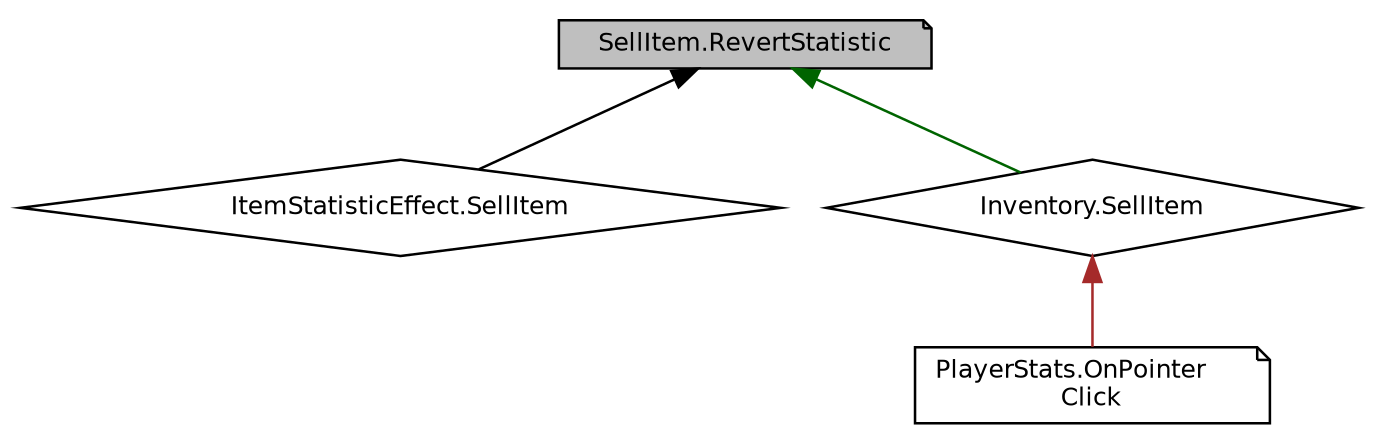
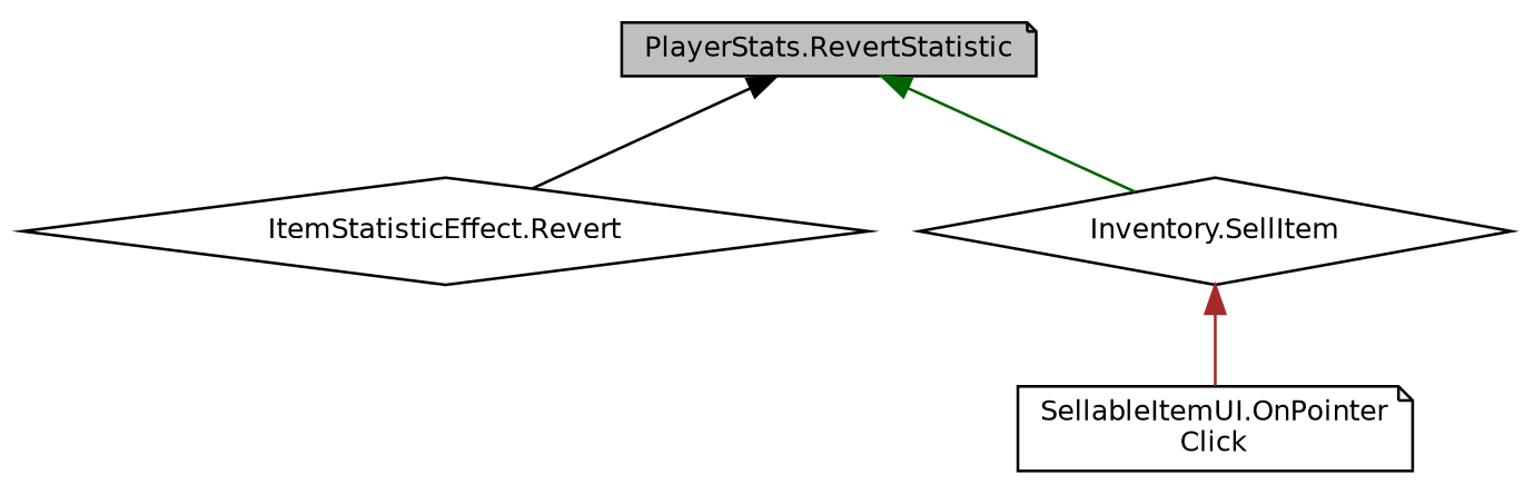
  digraph {
    rankdir=TB
    node [color=black fontname=Helvetica fontsize=10 shape=note]
    edge [dir=back fontname=Helvetica fontsize=10 labelfontname=Helvetica labelfontsize=10 style=solid]
-   n1 [fillcolor=grey75 fontcolor=black height=0.2 label="SellItem.RevertStatistic" style=filled width=0.4]
-   n2 [height=0.2 label="ItemStatisticEffect.SellItem" shape=diamond width=0.4]
+   n1 [fillcolor=grey75 fontcolor=black height=0.2 label="PlayerStats.RevertStatistic" style=filled width=0.4]
+   n2 [height=0.2 label="ItemStatisticEffect.Revert" shape=diamond width=0.4]
    n3 [height=0.2 label="Inventory.SellItem" shape=diamond width=0.4]
-   n4 [height=0.2 label="PlayerStats.OnPointer\lClick" width=0.4]
+   n4 [height=0.2 label="SellableItemUI.OnPointer\lClick" width=0.4]
    n1 -> n2 [color=black]
    n1 -> n3 [color=darkgreen]
    n3 -> n4 [color=brown]
  }
